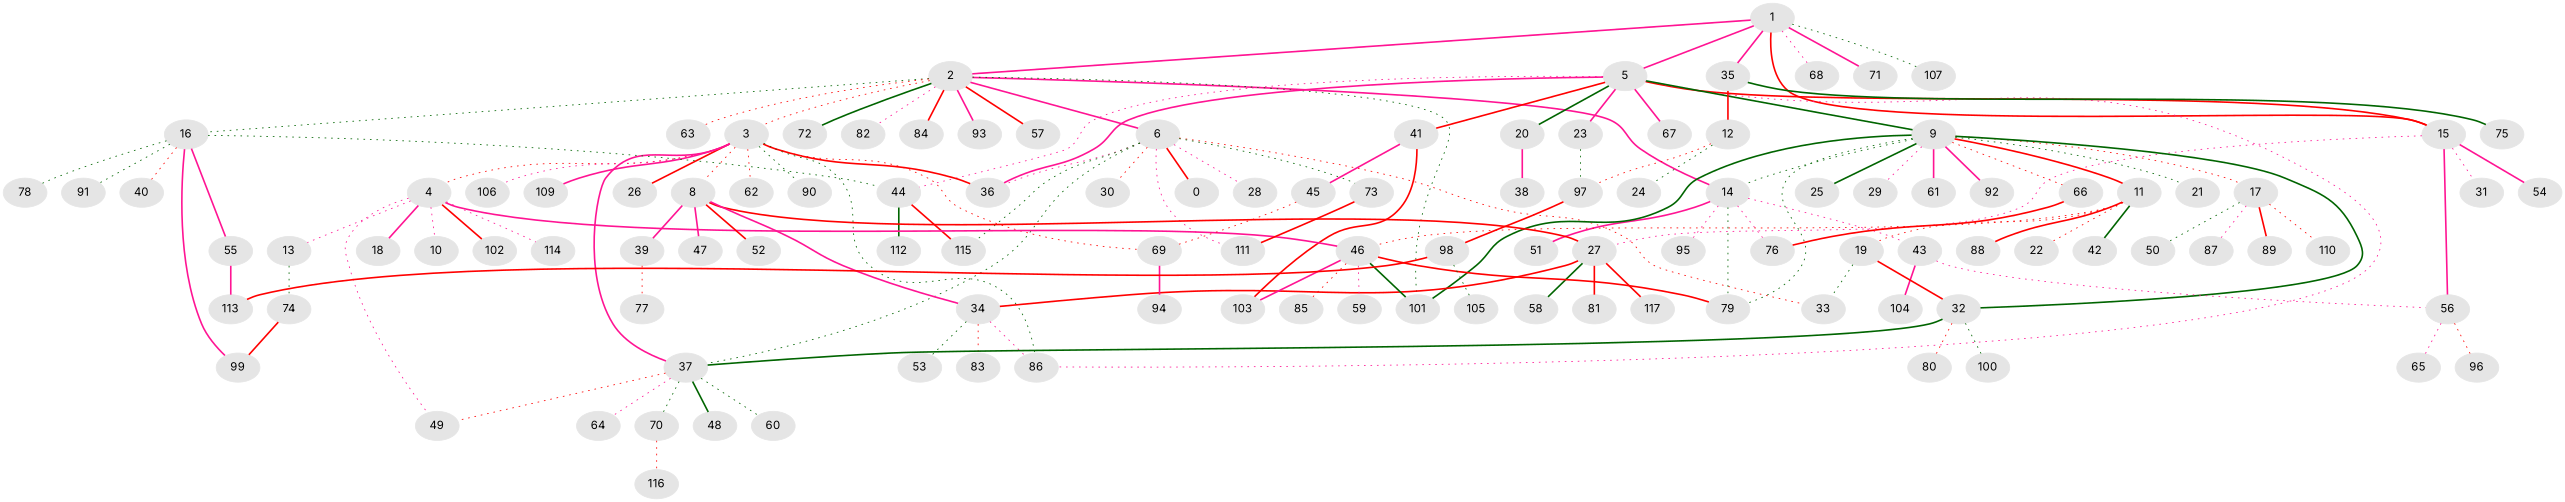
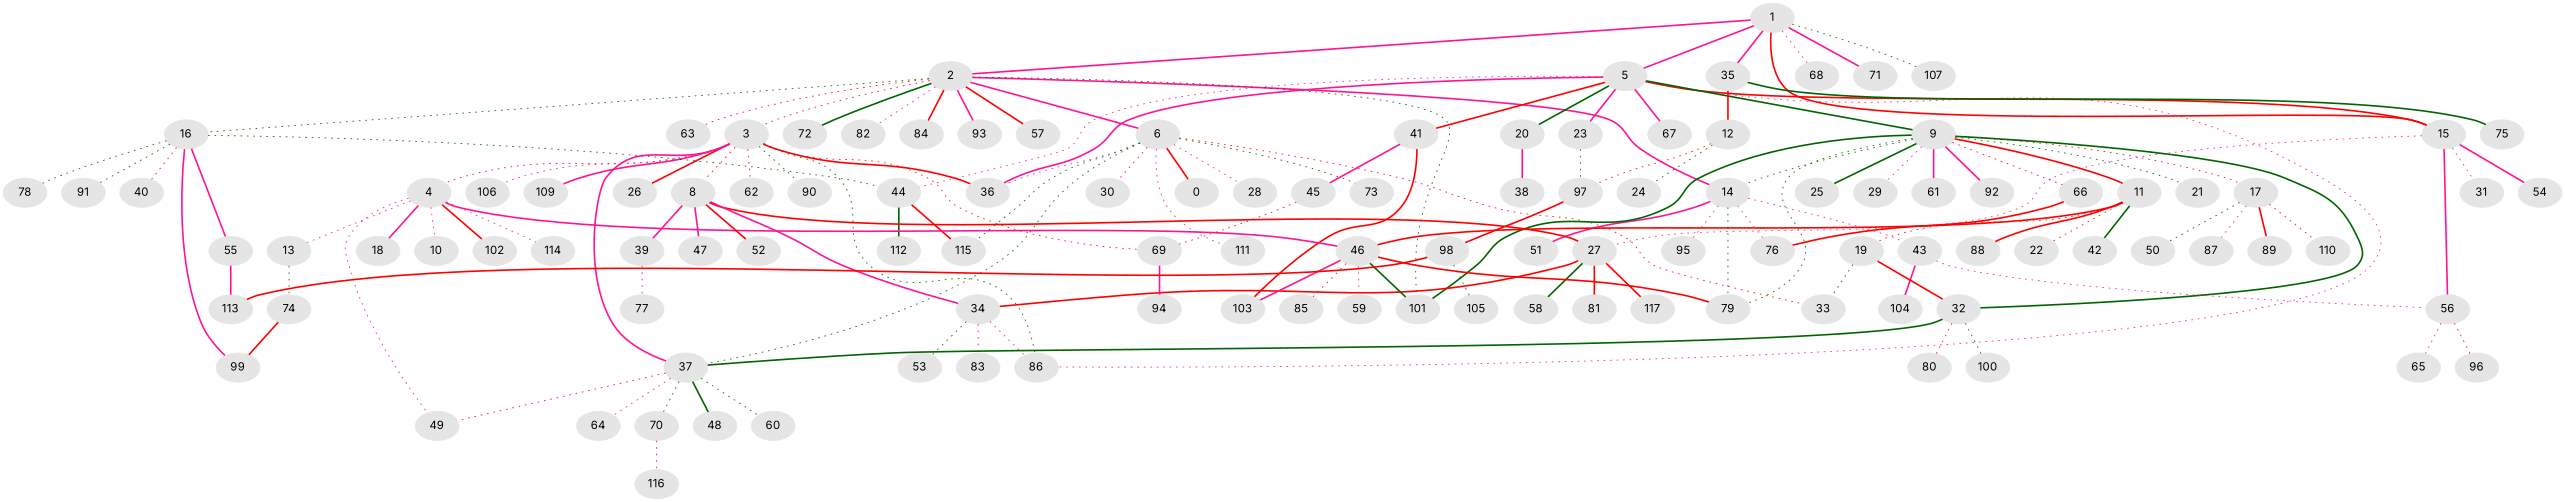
  graph {
    fontname=Inter
    node [color=gray90 fontname=Inter style=filled]
    edge [color=deeppink fontname=Inter style=dotted]
    1
    2
    5
    15
    35
    68
    71
    107
    3
    6
    14
    16
    57
    63
    72
    82
    84
    93
    101
    36
    86
    9
    20
    23
    41
    44
    67
    27
    31
    54
    56
    12
    75
    4
    8
    26
    37
    62
    69
    90
    106
    109
    n43 [label=0]
    28
    30
    33
    73
    111
    115
    24
    97
    79
    43
    51
    76
    95
    40
    55
    78
    91
    99
    10
    13
    18
    46
    49
    102
    114
    34
    39
    47
    52
    48
    60
    64
    70
    94
    74
    103
    59
    85
    11
    17
    21
    25
    29
    32
    61
    66
    92
    38
    45
    112
    58
    81
    117
    53
    83
    77
    19
    22
    42
    88
    50
    87
    89
    110
    80
    100
    98
    104
    65
    96
    113
    116
    105
    1 -- 2 [style=bold]
    1 -- 5 [style=bold]
    1 -- 15 [color=red style=bold]
    1 -- 35 [style=bold]
    1 -- 68
    1 -- 71 [style=bold]
    1 -- 107 [color=darkgreen]
    2 -- 3 [color=red]
    2 -- 6 [style=bold]
    2 -- 14 [style=bold]
    2 -- 16 [color=darkgreen]
    2 -- 57 [color=red style=bold]
    2 -- 63 [color=red]
    2 -- 72 [color=darkgreen style=bold]
    2 -- 82
    2 -- 84 [color=red style=bold]
    2 -- 93 [style=bold]
    2 -- 101 [color=darkgreen]
    5 -- 15 [color=red style=bold]
    5 -- 36 [style=bold]
    5 -- 86
    5 -- 9 [color=darkgreen style=bold]
    5 -- 20 [color=darkgreen style=bold]
    5 -- 23 [style=bold]
    5 -- 41 [color=red style=bold]
    5 -- 44
    5 -- 67 [style=bold]
    15 -- 27
    15 -- 31
    15 -- 54 [style=bold]
    15 -- 56 [style=bold]
    35 -- 12 [color=red style=bold]
    35 -- 75 [color=darkgreen style=bold]
    3 -- 36 [color=red style=bold]
    3 -- 86 [color=darkgreen]
    3 -- 4 [color=red]
    3 -- 8 [color=red]
    3 -- 26 [color=red style=bold]
    3 -- 37 [style=bold]
    3 -- 62 [color=red]
    3 -- 69 [color=red]
    3 -- 90 [color=darkgreen]
    3 -- 106
    3 -- 109 [style=bold]
    6 -- 36
    6 -- 37 [color=darkgreen]
    6 -- n43 [color=red style=bold]
    6 -- 28
    6 -- 30 [color=red]
    6 -- 33 [color=red]
    6 -- 73 [color=darkgreen]
    6 -- 111
    6 -- 115 [color=darkgreen]
    14 -- 79 [color=darkgreen]
    14 -- 43
    14 -- 51 [style=bold]
    14 -- 76
    14 -- 95
    16 -- 44 [color=darkgreen]
    16 -- 40 [color=red]
    16 -- 55 [style=bold]
    16 -- 78 [color=darkgreen]
    16 -- 91 [color=darkgreen]
    16 -- 99 [style=bold]
    9 -- 14 [color=darkgreen]
    9 -- 101 [color=darkgreen style=bold]
    9 -- 79 [color=darkgreen]
    9 -- 11 [color=red style=bold]
    9 -- 17 [color=red]
    9 -- 21 [color=darkgreen]
    9 -- 25 [color=darkgreen style=bold]
    9 -- 29
    9 -- 32 [color=darkgreen style=bold]
    9 -- 61 [style=bold]
    9 -- 66 [color=red]
    9 -- 92 [style=bold]
    20 -- 38 [style=bold]
    23 -- 97 [color=darkgreen]
    41 -- 103 [color=red style=bold]
    41 -- 45 [style=bold]
    44 -- 115 [color=red style=bold]
    44 -- 112 [color=darkgreen style=bold]
    27 -- 34 [color=red style=bold]
    27 -- 58 [color=darkgreen style=bold]
    27 -- 81 [color=red style=bold]
    27 -- 117 [color=red style=bold]
    56 -- 65
    56 -- 96 [color=red]
    12 -- 24 [color=darkgreen]
    12 -- 97 [color=red]
    4 -- 10
    4 -- 13
    4 -- 18 [style=bold]
    4 -- 46 [style=bold]
    4 -- 49
    4 -- 102 [color=red style=bold]
    4 -- 114
    8 -- 27 [color=red style=bold]
    8 -- 34 [style=bold]
    8 -- 39 [style=bold]
    8 -- 47 [style=bold]
    8 -- 52 [color=red style=bold]
    37 -- 49 [color=red]
    37 -- 48 [color=darkgreen style=bold]
    37 -- 60 [color=darkgreen]
    37 -- 64
    37 -- 70 [color=darkgreen]
    69 -- 94 [style=bold]
-   73 -- 111 [color=red style=bold]
    97 -- 98 [color=red style=bold]
    43 -- 56
    43 -- 104 [style=bold]
    55 -- 113 [style=bold]
    13 -- 74 [color=darkgreen]
    46 -- 101 [color=darkgreen style=bold]
    46 -- 79 [color=red style=bold]
    46 -- 103 [style=bold]
    46 -- 59
    46 -- 85 [color=red]
    34 -- 86
    34 -- 53 [color=darkgreen]
    34 -- 83 [color=red]
    39 -- 77 [color=red]
    70 -- 116 [color=red]
    74 -- 99 [color=red style=bold]
-   11 -- 46 [color=red]
+   11 -- 46 [color=red style=bold]
    11 -- 19 [color=red]
    11 -- 22 [color=red]
    11 -- 42 [color=darkgreen style=bold]
    11 -- 88 [color=red style=bold]
    17 -- 50 [color=darkgreen]
    17 -- 87
    17 -- 89 [color=red style=bold]
    17 -- 110 [color=red]
    32 -- 37 [color=darkgreen style=bold]
    32 -- 80 [color=red]
    32 -- 100 [color=darkgreen]
    66 -- 76 [color=red style=bold]
    45 -- 69 [color=red]
    19 -- 33 [color=darkgreen]
    19 -- 32 [color=red style=bold]
    98 -- 113 [color=red style=bold]
    98 -- 105 [color=darkgreen]
  }
